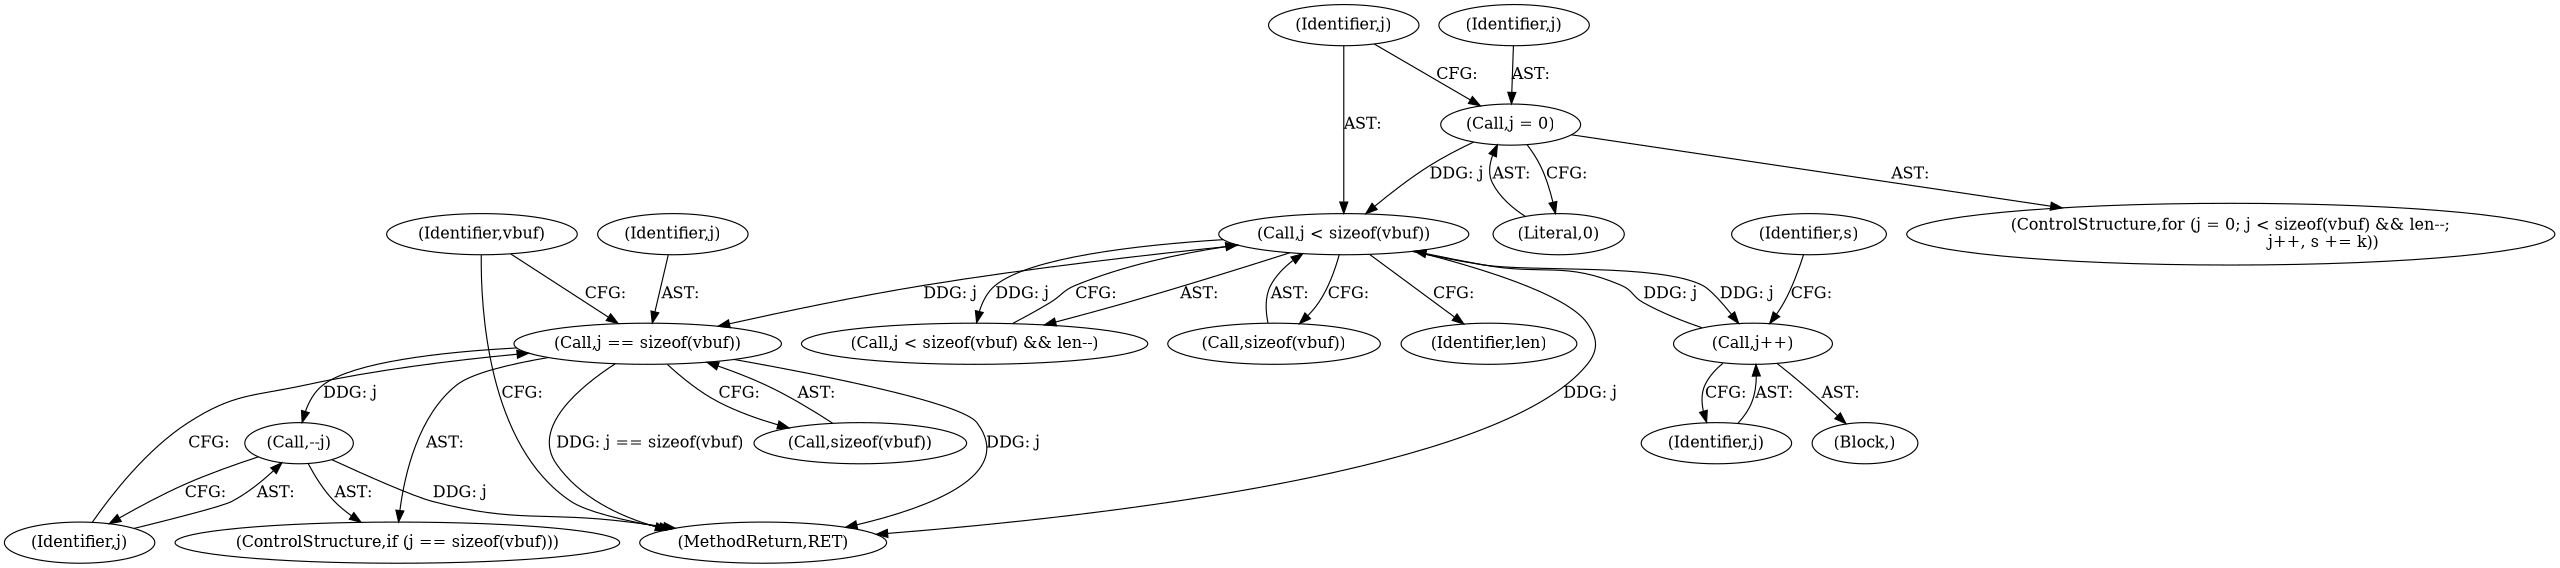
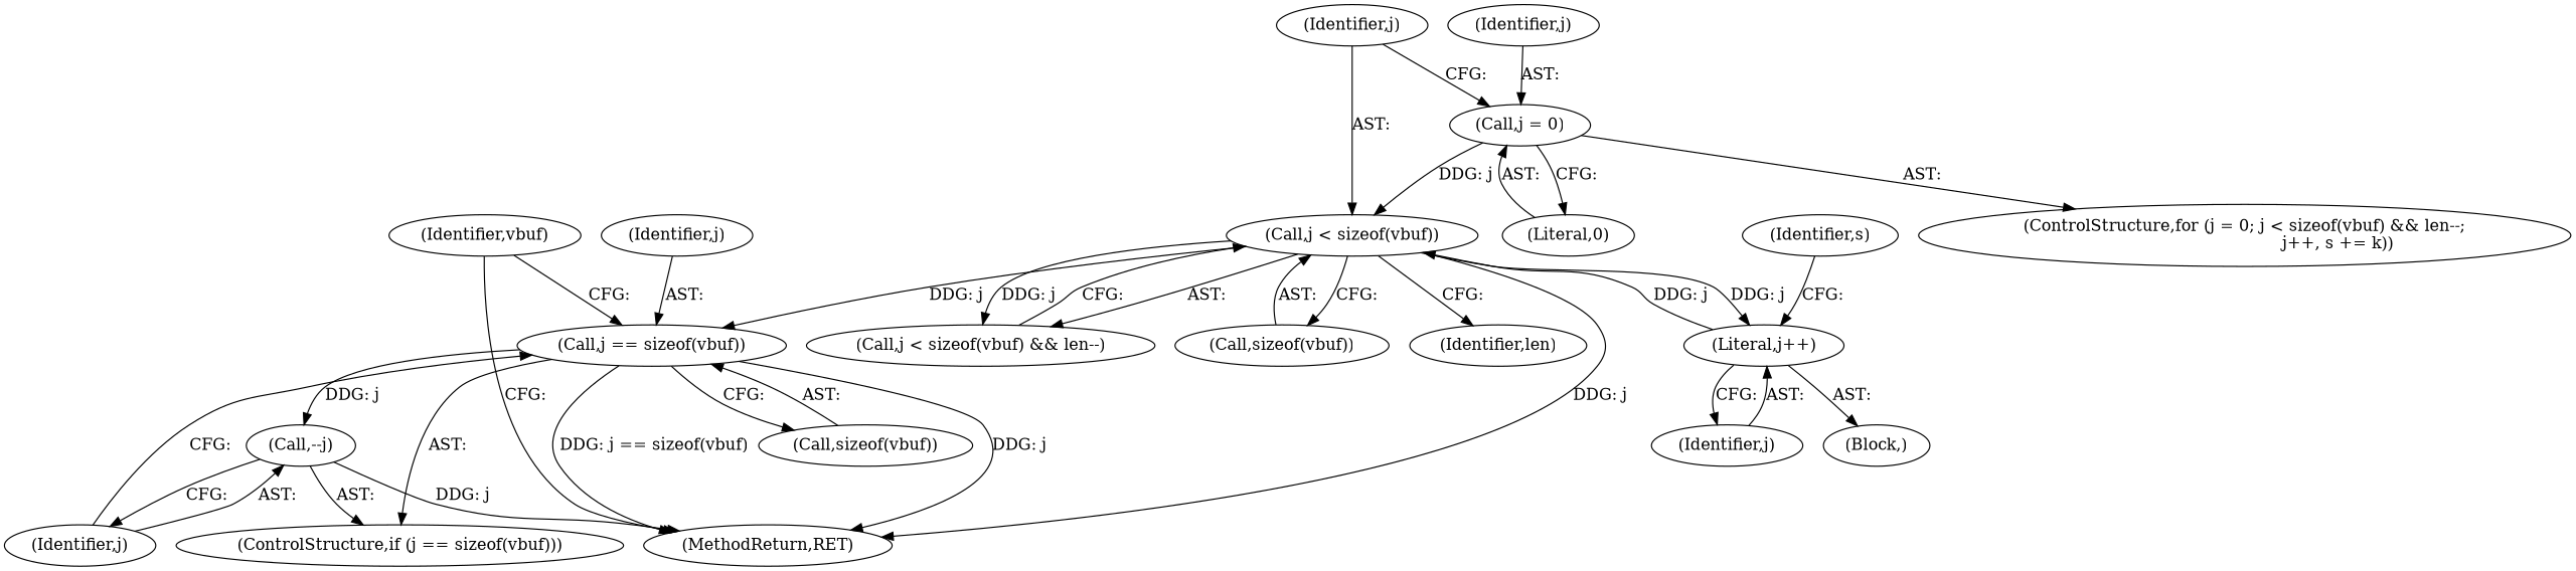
  digraph {
    n1 [label="(Call,j == sizeof(vbuf))"]
    n2 [label="(Call,--j)"]
    n3 [label="(MethodReturn,RET)"]
    n4 [label="(Call,sizeof(vbuf))"]
    n5 [label="(ControlStructure,if (j == sizeof(vbuf)))"]
    n6 [label="(Identifier,j)"]
    n7 [label="(Call,j < sizeof(vbuf))"]
-   n8 [label="(Call,j++)"]
+   n8 [label="(Literal,j++)"]
    n9 [label="(Call,j < sizeof(vbuf) && len--)"]
    n10 [label="(Call,sizeof(vbuf))"]
    n11 [label="(Identifier,len)"]
    n12 [label="(Identifier,j)"]
    n13 [label="(Block,)"]
    n14 [label="(Call,j = 0)"]
    n15 [label="(Literal,0)"]
    n16 [label="(ControlStructure,for (j = 0; j < sizeof(vbuf) && len--;\n                                    j++, s += k))"]
    n17 [label="(Identifier,vbuf)"]
    n18 [label="(Identifier,s)"]
    n19 [label="(Identifier,j)"]
    n20 [label="(Identifier,j)"]
    n21 [label="(Identifier,j)"]
    n1 -> n2 [label="DDG: j"]
    n1 -> n3 [label="DDG: j == sizeof(vbuf)"]
    n1 -> n3 [label="DDG: j"]
    n1 -> n4 [label="CFG: "]
    n1 -> n5 [label="AST: "]
    n2 -> n3 [label="DDG: j"]
    n2 -> n5 [label="AST: "]
    n2 -> n6 [label="CFG: "]
    n4 -> n1 [label="AST: "]
    n6 -> n1 [label="CFG: "]
    n6 -> n2 [label="AST: "]
    n7 -> n1 [label="DDG: j"]
    n7 -> n3 [label="DDG: j"]
    n7 -> n8 [label="DDG: j"]
    n7 -> n9 [label="AST: "]
    n7 -> n9 [label="DDG: j"]
    n7 -> n10 [label="CFG: "]
    n7 -> n11 [label="CFG: "]
    n8 -> n7 [label="DDG: j"]
    n8 -> n12 [label="CFG: "]
    n8 -> n13 [label="AST: "]
    n9 -> n7 [label="CFG: "]
    n10 -> n7 [label="AST: "]
    n12 -> n8 [label="AST: "]
    n14 -> n7 [label="DDG: j"]
    n14 -> n15 [label="CFG: "]
    n14 -> n16 [label="AST: "]
    n15 -> n14 [label="AST: "]
    n17 -> n1 [label="CFG: "]
    n17 -> n3 [label="CFG: "]
    n18 -> n8 [label="CFG: "]
    n19 -> n7 [label="AST: "]
    n19 -> n14 [label="CFG: "]
    n20 -> n14 [label="AST: "]
    n21 -> n1 [label="AST: "]
  }
